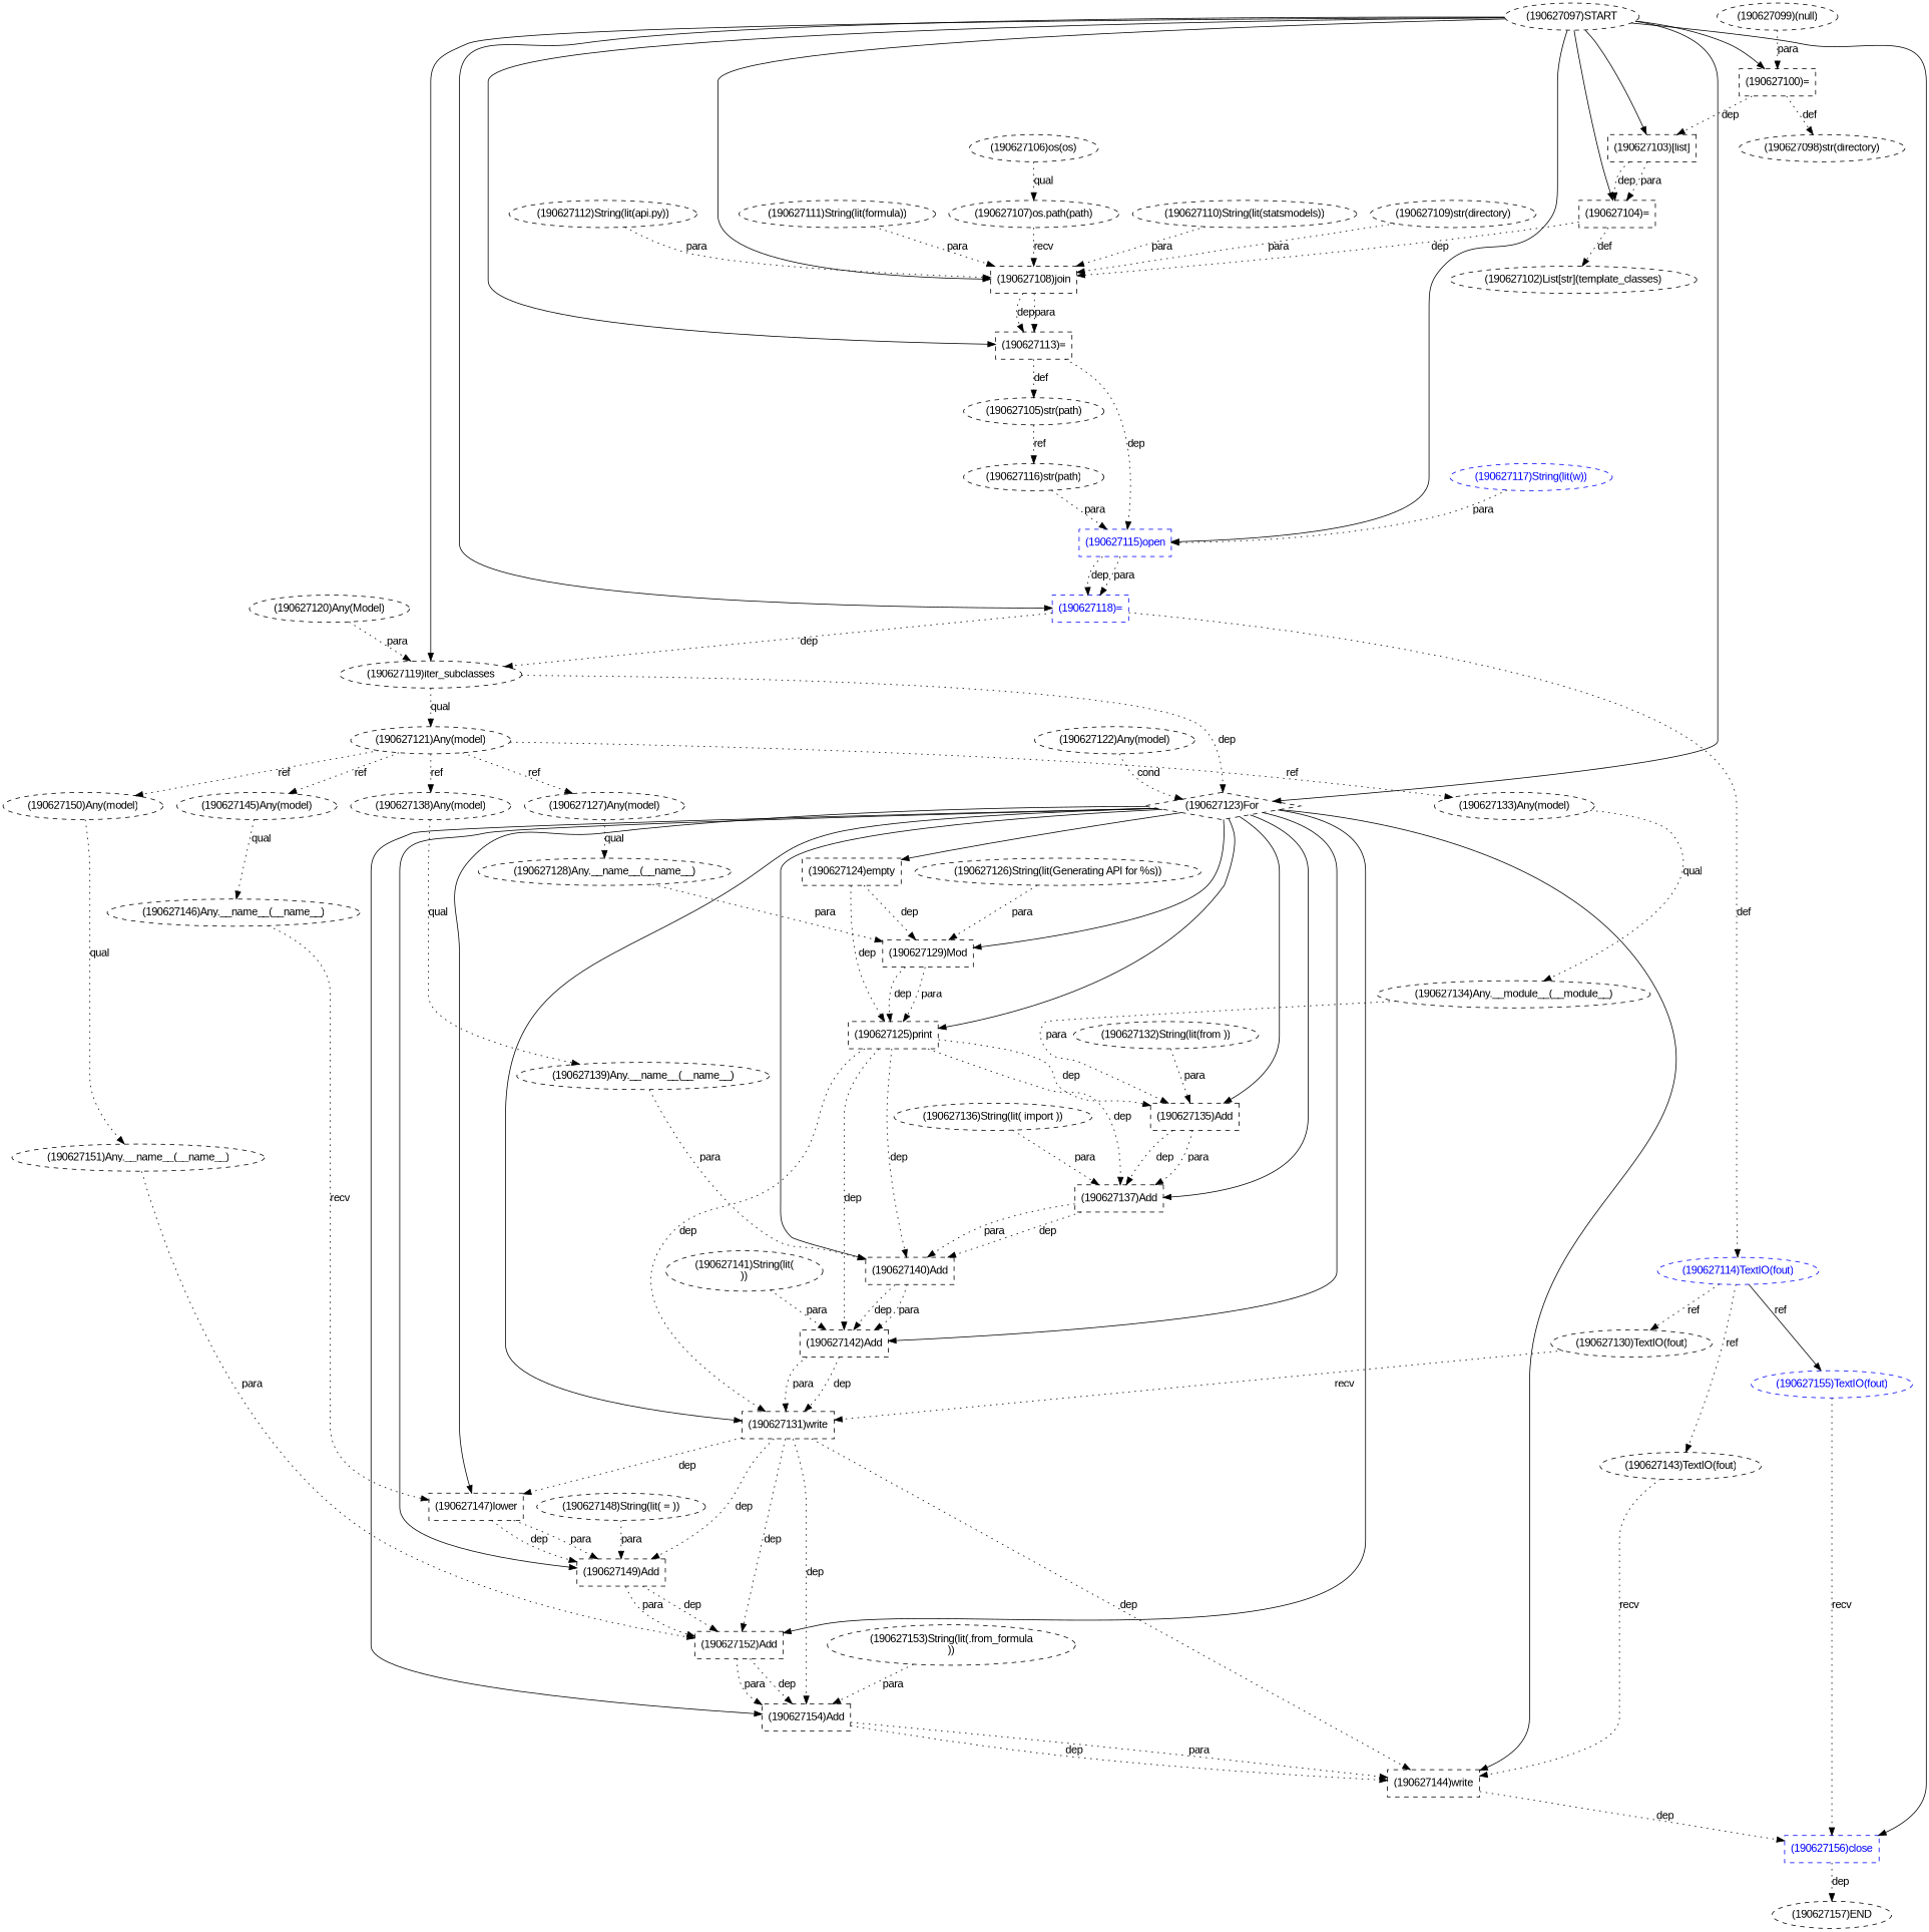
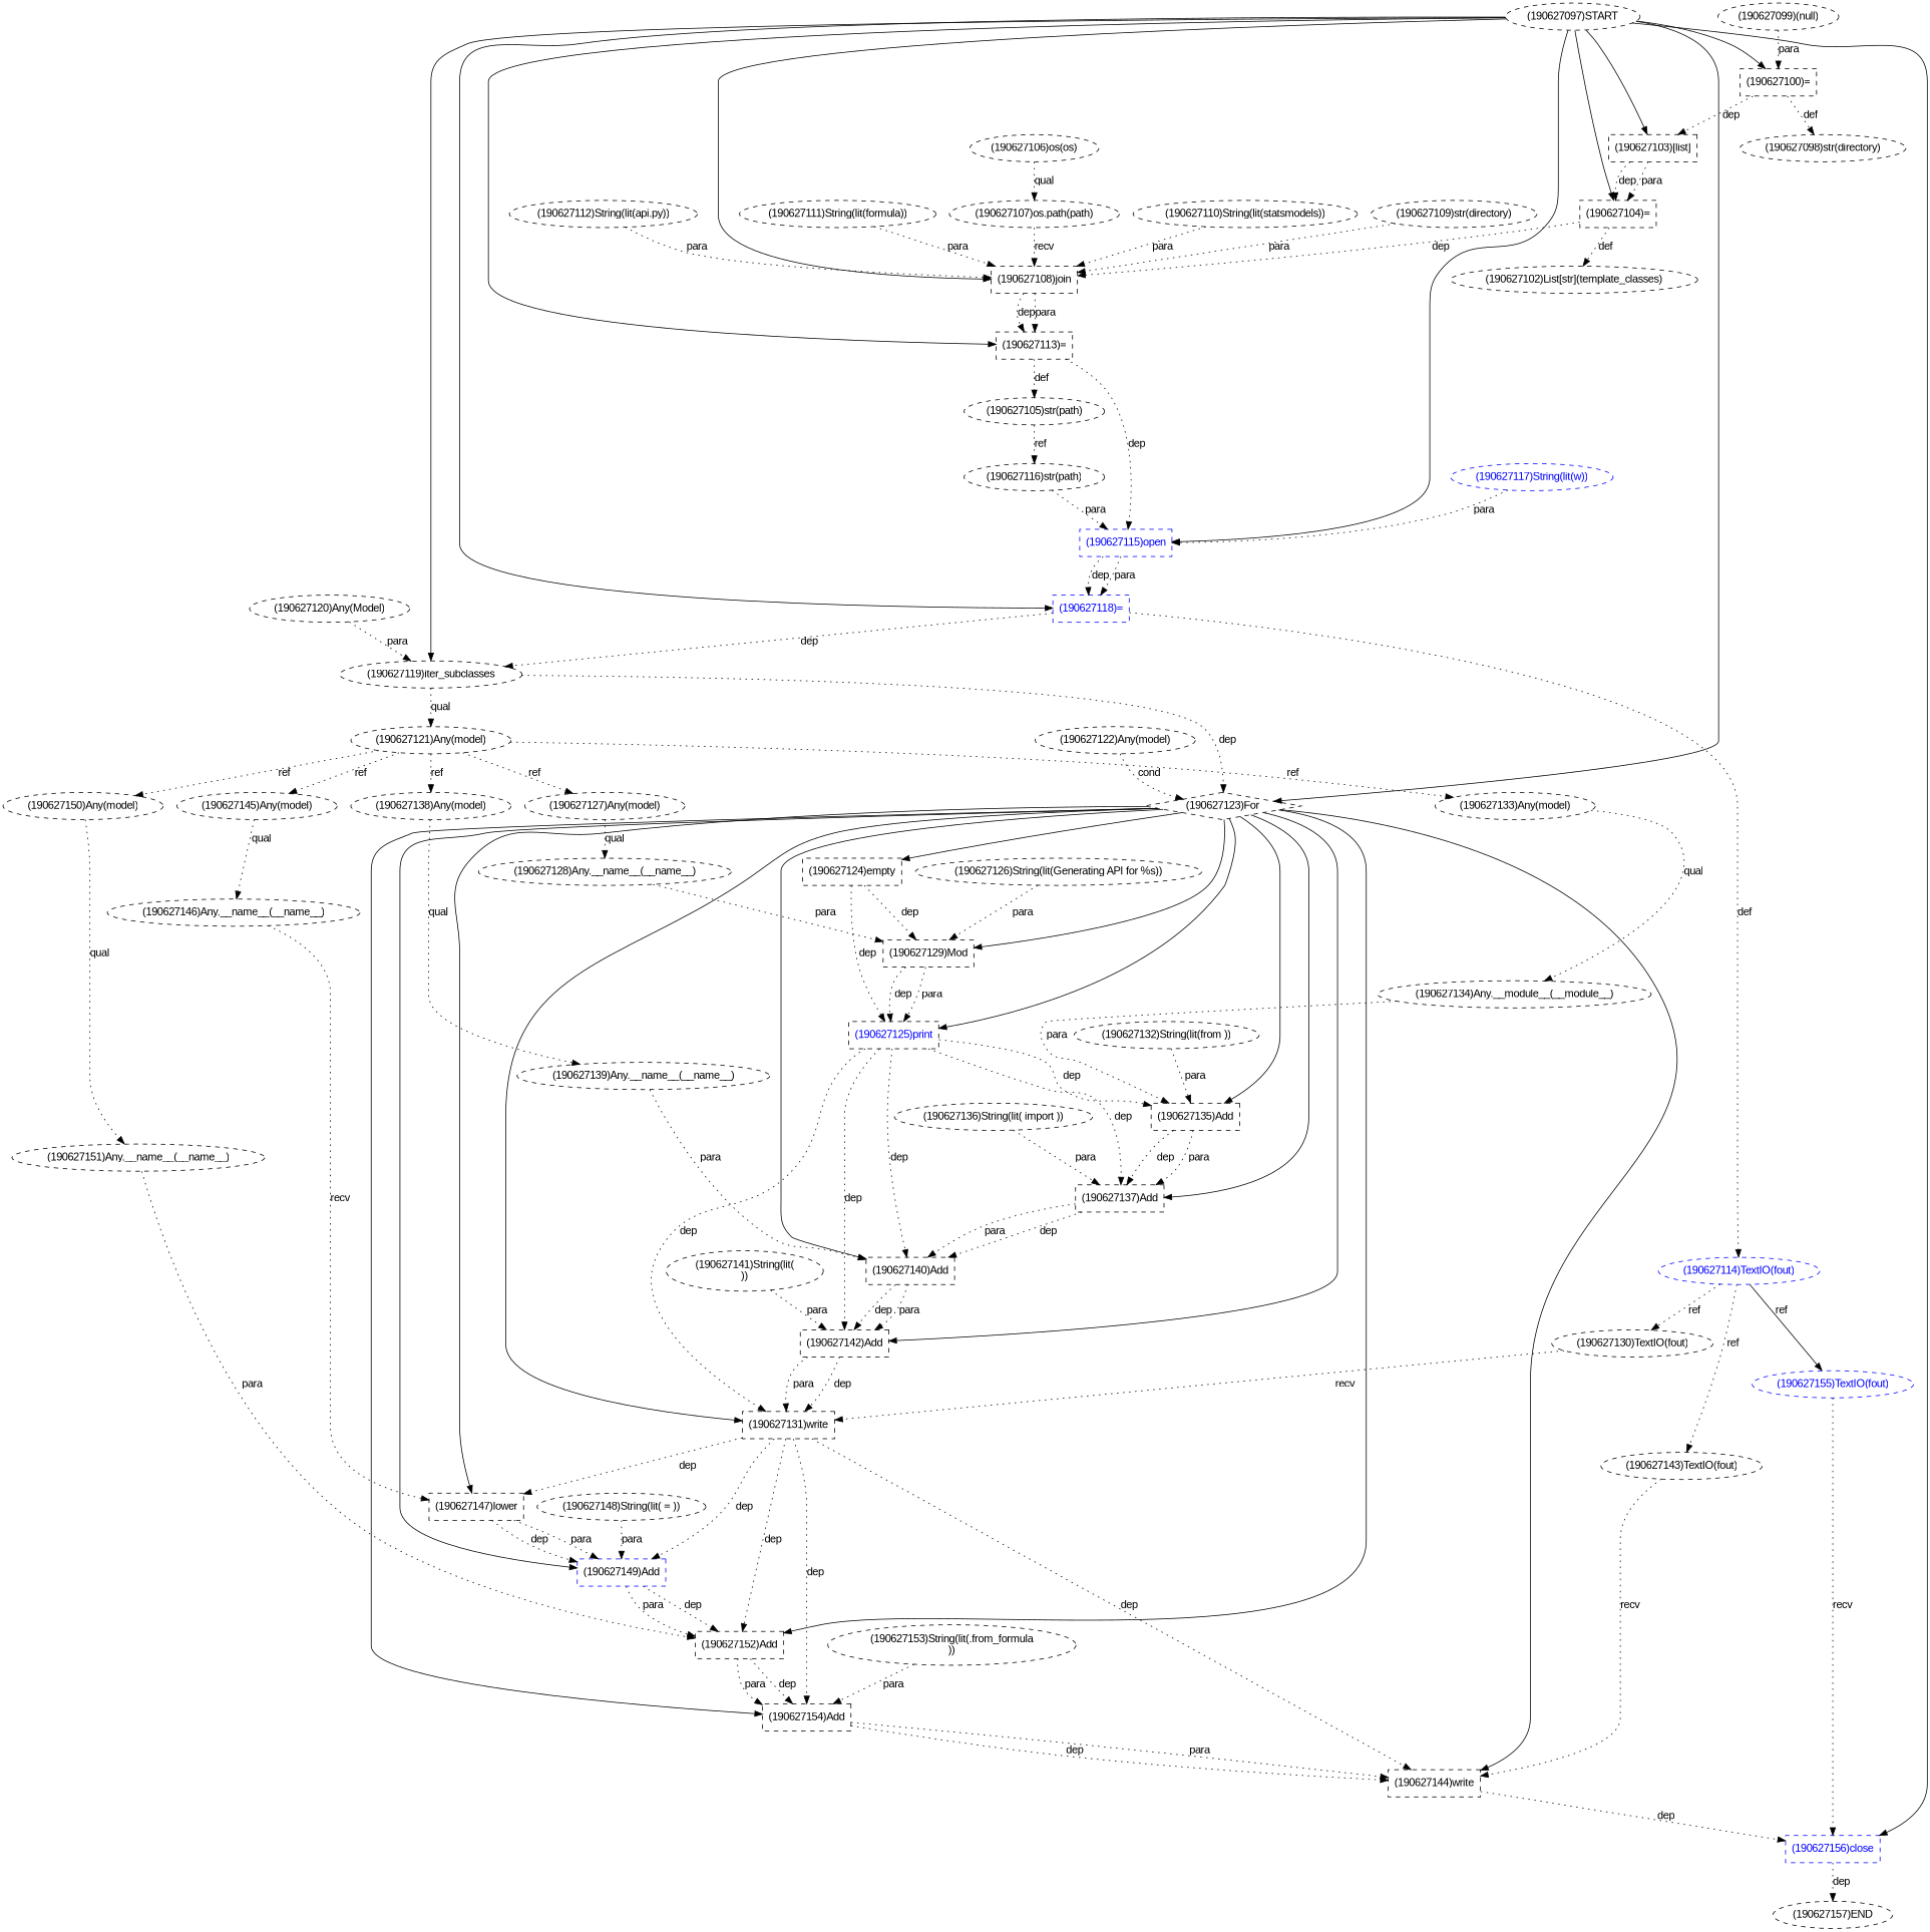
  digraph {
    fontname="Liberation Sans"
    node [fontname="Liberation Sans" shape=ellipse style=dashed]
    edge [fontname="Liberation Sans" style=dotted]
    n1 [label="(190627106)os(os)"]
    n2 [label="(190627107)os.path(path)"]
    n3 [label="(190627108)join" shape=box]
    n4 [label="(190627110)String(lit(statsmodels))"]
    n5 [label="(190627113)=" shape=box]
    n6 [label="(190627137)Add" shape=box]
    n7 [label="(190627140)Add" shape=box]
    n8 [label="(190627142)Add" shape=box]
    n9 [label="(190627153)String(lit(.from_formula\n))"]
    n10 [label="(190627154)Add" shape=box]
    n11 [label="(190627144)write" shape=box]
    n12 [label="(190627134)Any.__module__(__module__)"]
    n13 [label="(190627135)Add" shape=box]
    n14 [label="(190627157)END" shape=""]
-   n15 [label="(190627149)Add" shape=box]
+   n15 [label="(190627149)Add" shape=box color=blue]
    n16 [label="(190627152)Add" shape=box]
    n17 [label="(190627126)String(lit(Generating API for %s))"]
    n18 [label="(190627129)Mod" shape=box]
-   n19 [label="(190627125)print" shape=box]
+   n19 [label="(190627125)print" shape=box fontcolor=blue]
    n20 [label="(190627097)START" shape=""]
    n21 [color=blue fontcolor=blue label="(190627115)open" shape=box]
    n22 [label="(190627104)=" shape=box]
    n23 [color=blue fontcolor=blue label="(190627118)=" shape=box]
    n24 [label="(190627100)=" shape=box]
    n25 [label="(190627123)For" shape=diamond]
    n26 [label="(190627103)[list]" shape=box]
    n27 [label="(190627119)iter_subclasses"]
    n28 [color=blue fontcolor=blue label="(190627156)close" shape=box]
    n29 [label="(190627102)List[str](template_classes)"]
    n30 [color=blue fontcolor=blue label="(190627114)TextIO(fout)"]
    n31 [label="(190627098)str(directory)"]
    n32 [label="(190627147)lower" shape=box]
    n33 [label="(190627124)empty" shape=box]
    n34 [label="(190627131)write" shape=box]
    n35 [label="(190627105)str(path)"]
    n36 [label="(190627121)Any(model)"]
    n37 [label="(190627139)Any.__name__(__name__)"]
    n38 [label="(190627146)Any.__name__(__name__)"]
    n39 [label="(190627127)Any(model)"]
    n40 [label="(190627128)Any.__name__(__name__)"]
    n41 [label="(190627138)Any(model)"]
    n42 [color=blue fontcolor=blue label="(190627155)TextIO(fout)"]
    n43 [label="(190627130)TextIO(fout)"]
    n44 [label="(190627143)TextIO(fout)"]
    n45 [label="(190627141)String(lit(\n))"]
    n46 [label="(190627145)Any(model)"]
    n47 [label="(190627109)str(directory)"]
    n48 [label="(190627148)String(lit( = ))"]
    n49 [label="(190627150)Any(model)"]
    n50 [label="(190627133)Any(model)"]
    n51 [label="(190627151)Any.__name__(__name__)"]
    n52 [label="(190627122)Any(model)"]
    n53 [label="(190627116)str(path)"]
    n54 [label="(190627132)String(lit(from ))"]
    n55 [label="(190627112)String(lit(api.py))"]
    n56 [label="(190627120)Any(Model)"]
    n57 [label="(190627111)String(lit(formula))"]
    n58 [color=blue fontcolor=blue label="(190627117)String(lit(w))"]
    n59 [label="(190627136)String(lit( import ))"]
    n60 [label="(190627099)(null)"]
    n1 -> n2 [label=qual]
    n2 -> n3 [label=recv]
    n3 -> n5 [label=dep]
    n3 -> n5 [label=para]
    n4 -> n3 [label=para]
    n5 -> n21 [label=dep]
    n5 -> n35 [label=def]
    n6 -> n7 [label=dep]
    n6 -> n7 [label=para]
    n7 -> n8 [label=dep]
    n7 -> n8 [label=para]
    n8 -> n34 [label=dep]
    n8 -> n34 [label=para]
    n9 -> n10 [label=para]
    n10 -> n11 [label=dep]
    n10 -> n11 [label=para]
    n11 -> n28 [label=dep]
    n12 -> n13 [label=para]
    n13 -> n6 [label=dep]
    n13 -> n6 [label=para]
    n15 -> n16 [label=dep]
    n15 -> n16 [label=para]
    n16 -> n10 [label=dep]
    n16 -> n10 [label=para]
    n17 -> n18 [label=para]
    n18 -> n19 [label=dep]
    n18 -> n19 [label=para]
    n19 -> n6 [label=dep]
    n19 -> n7 [label=dep]
    n19 -> n8 [label=dep]
    n19 -> n13 [label=dep]
    n19 -> n34 [label=dep]
    n20 -> n3 [style=solid]
    n20 -> n5 [style=solid]
    n20 -> n21 [style=solid]
    n20 -> n22 [style=solid]
    n20 -> n23 [style=solid]
    n20 -> n24 [style=solid]
    n20 -> n25 [style=solid]
    n20 -> n26 [style=solid]
    n20 -> n27 [style=solid]
    n20 -> n28 [style=solid]
    n21 -> n23 [label=dep]
    n21 -> n23 [label=para]
    n22 -> n3 [label=dep]
    n22 -> n29 [label=def]
    n23 -> n27 [label=dep]
    n23 -> n30 [label=def]
    n24 -> n26 [label=dep]
    n24 -> n31 [label=def]
    n25 -> n6 [style=solid]
    n25 -> n7 [style=solid]
    n25 -> n8 [style=solid]
    n25 -> n10 [style=solid]
    n25 -> n11 [style=solid]
    n25 -> n13 [style=solid]
    n25 -> n15 [style=solid]
    n25 -> n16 [style=solid]
    n25 -> n18 [style=solid]
    n25 -> n19 [style=solid]
    n25 -> n32 [style=solid]
    n25 -> n33 [style=solid]
    n25 -> n34 [style=solid]
    n26 -> n22 [label=dep]
    n26 -> n22 [label=para]
    n27 -> n25 [label=dep]
    n27 -> n36 [label=qual]
    n28 -> n14 [label=dep]
    n30 -> n42 [label=ref style=solid]
    n30 -> n43 [label=ref]
    n30 -> n44 [label=ref]
    n32 -> n15 [label=dep]
    n32 -> n15 [label=para]
    n33 -> n18 [label=dep]
    n33 -> n19 [label=dep]
    n34 -> n10 [label=dep]
    n34 -> n11 [label=dep]
    n34 -> n15 [label=dep]
    n34 -> n16 [label=dep]
    n34 -> n32 [label=dep]
    n35 -> n53 [label=ref]
    n36 -> n39 [label=ref]
    n36 -> n41 [label=ref]
    n36 -> n46 [label=ref]
    n36 -> n49 [label=ref]
    n36 -> n50 [label=ref]
    n37 -> n7 [label=para]
    n38 -> n32 [label=recv]
    n39 -> n40 [label=qual]
    n40 -> n18 [label=para]
    n41 -> n37 [label=qual]
    n42 -> n28 [label=recv]
    n43 -> n34 [label=recv]
    n44 -> n11 [label=recv]
    n45 -> n8 [label=para]
    n46 -> n38 [label=qual]
    n47 -> n3 [label=para]
    n48 -> n15 [label=para]
    n49 -> n51 [label=qual]
    n50 -> n12 [label=qual]
    n51 -> n16 [label=para]
    n52 -> n25 [label=cond]
    n53 -> n21 [label=para]
    n54 -> n13 [label=para]
    n55 -> n3 [label=para]
    n56 -> n27 [label=para]
    n57 -> n3 [label=para]
    n58 -> n21 [label=para]
    n59 -> n6 [label=para]
    n60 -> n24 [label=para]
  }
